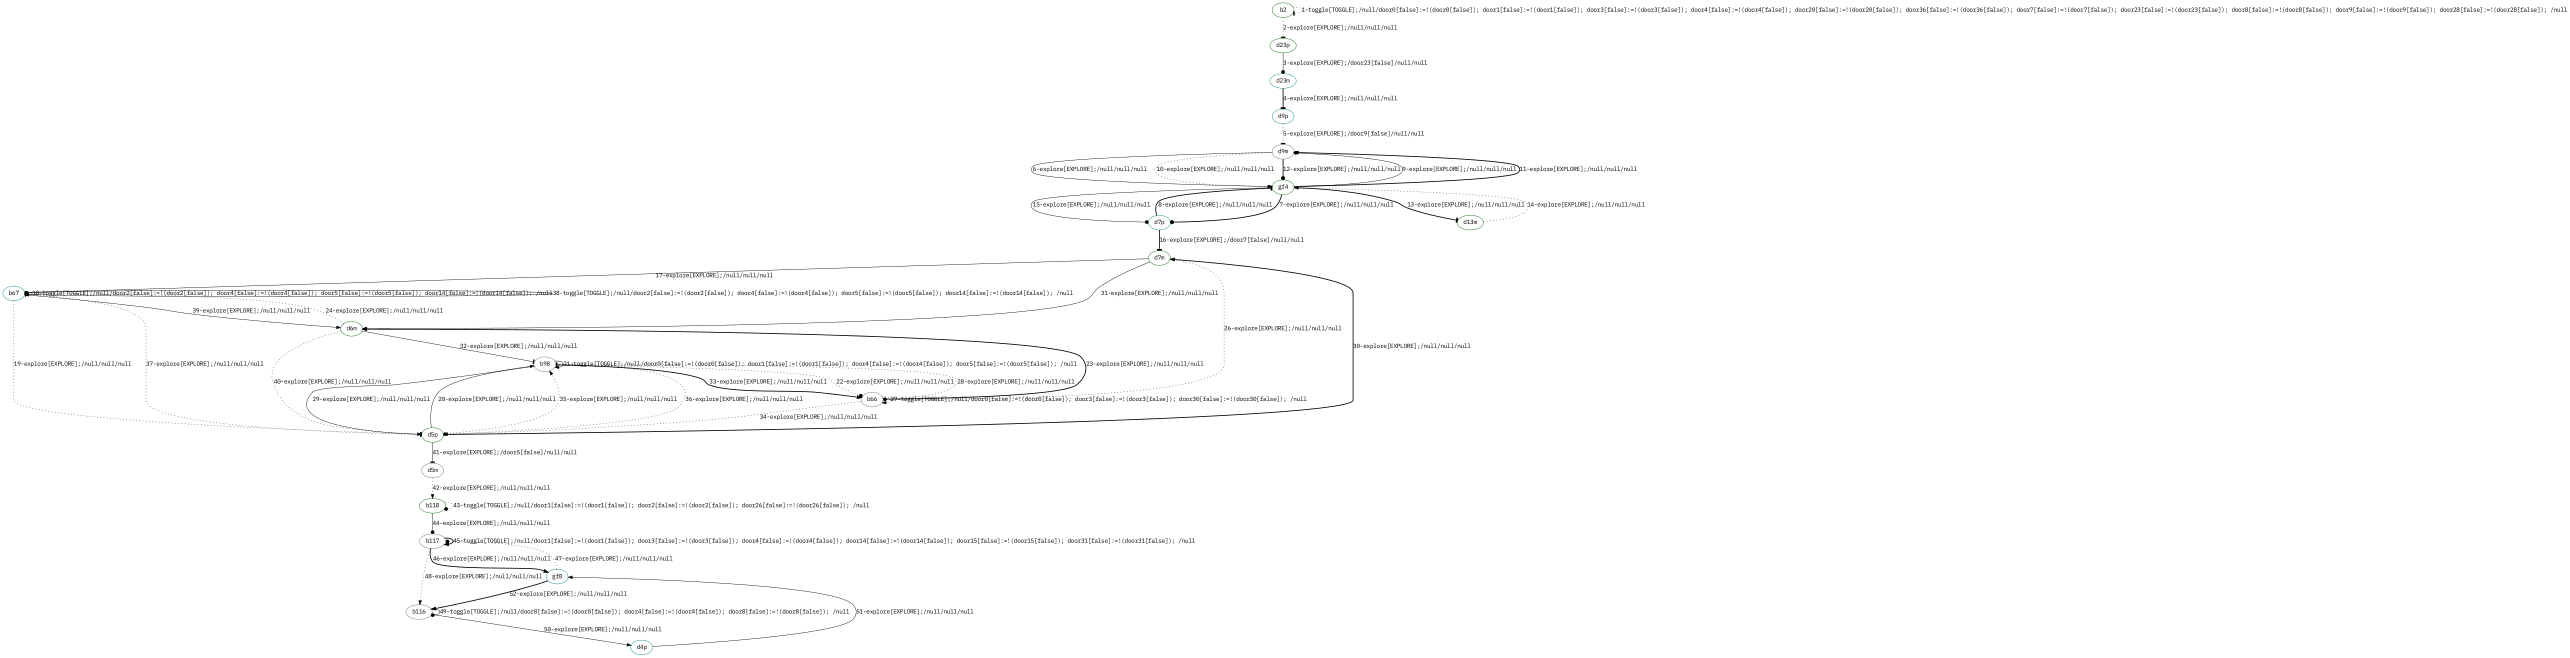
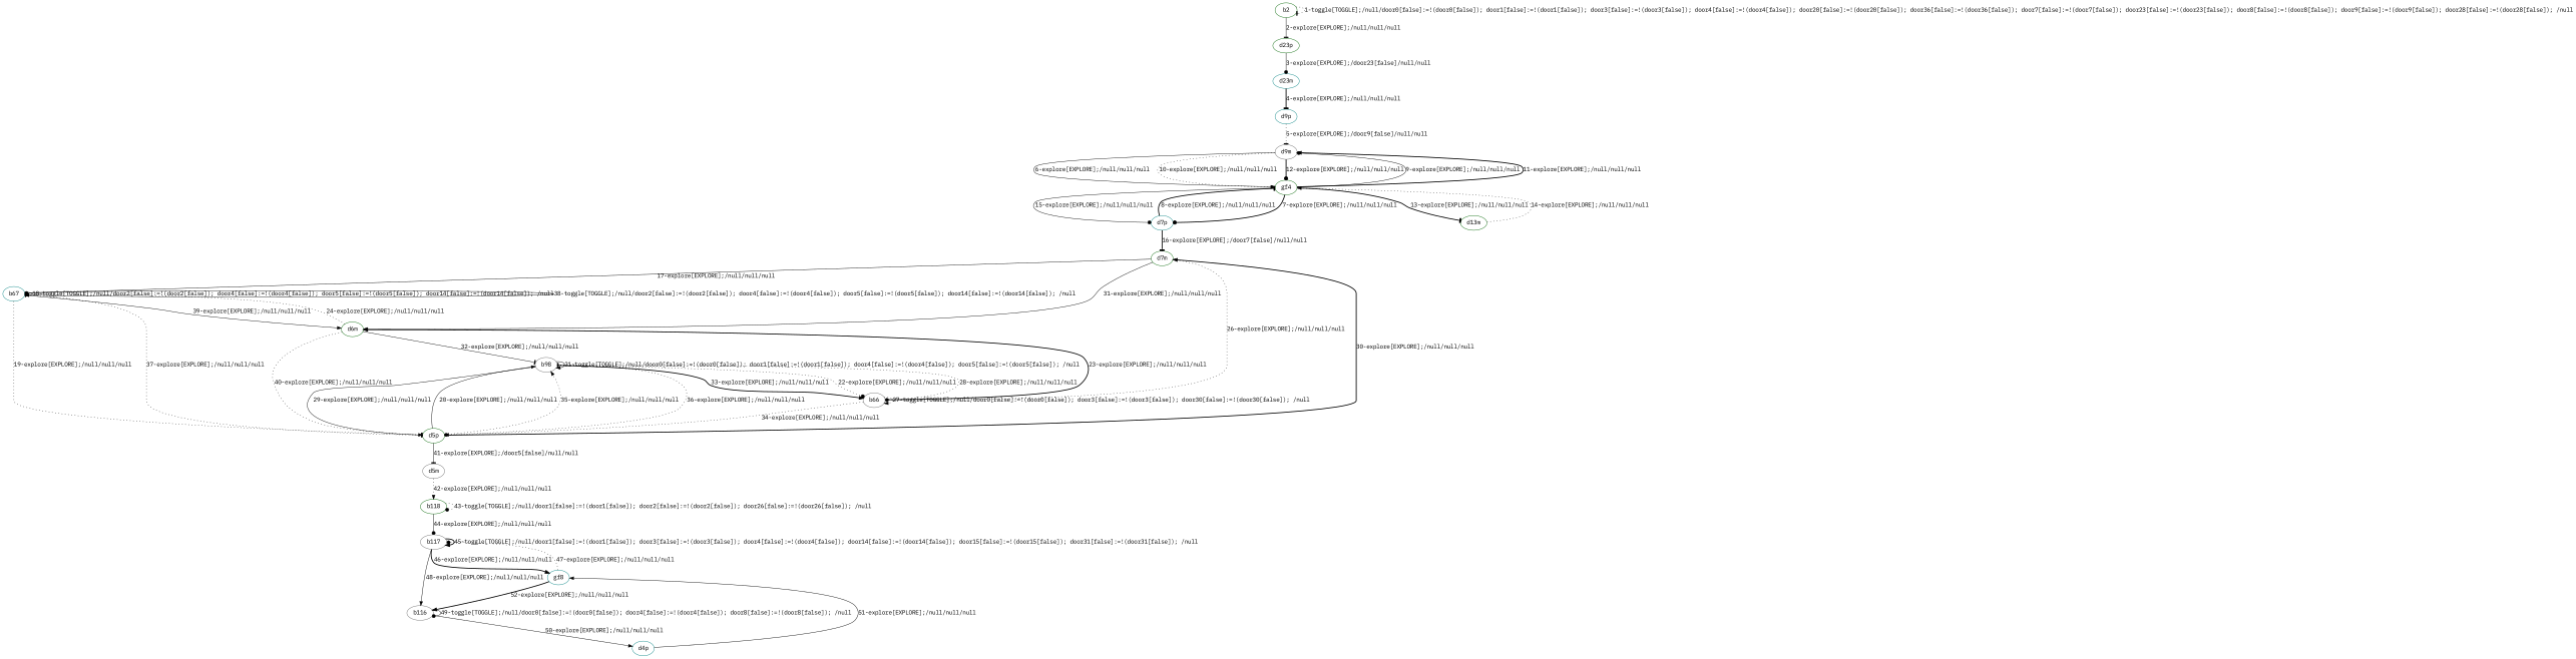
  digraph {
    fontname="IBM Plex Mono"
    node [color=darkgreen fontname="IBM Plex Mono"]
    edge [arrowhead=normal fontname="IBM Plex Mono" style=dotted]
    b2
    d23p
    d23m [color=teal]
    d9p [color=teal]
    d9m [color=gray40]
    gf4
    d7p [color=teal]
    d13m
    d7m
    b67 [color=teal]
    b66 [color=gray40]
    d6m
    d5p
    n14 [color=gray40 label=b98]
    d5m [color=gray40]
    b118
    b117 [color=gray40]
    gf8 [color=teal]
    b116 [color=gray40]
    d4p [color=teal]
    b2 -> b2 [arrowhead=tee label="1-toggle[TOGGLE];/null/door0[false]:=!(door0[false]); door1[false]:=!(door1[false]); door3[false]:=!(door3[false]); door4[false]:=!(door4[false]); door20[false]:=!(door20[false]); door36[false]:=!(door36[false]); door7[false]:=!(door7[false]); door23[false]:=!(door23[false]); door8[false]:=!(door8[false]); door9[false]:=!(door9[false]); door28[false]:=!(door28[false]); /null"]
-   b2 -> d23p [arrowhead=tee label="2-explore[EXPLORE];/null/null/null"]
+   b2 -> d23p [arrowhead=tee label="2-explore[EXPLORE];/null/null/null" style=solid]
    d23p -> d23m [arrowhead=dot label="3-explore[EXPLORE];/door23[false]/null/null" style=solid]
    d23m -> d9p [arrowhead=tee label="4-explore[EXPLORE];/null/null/null" style=bold]
    d9p -> d9m [arrowhead=tee label="5-explore[EXPLORE];/door9[false]/null/null"]
    d9m -> gf4 [label="6-explore[EXPLORE];/null/null/null" style=solid]
    d9m -> gf4 [label="10-explore[EXPLORE];/null/null/null"]
    d9m -> gf4 [arrowhead=dot label="12-explore[EXPLORE];/null/null/null" style=bold]
    gf4 -> d9m [arrowhead=dot label="9-explore[EXPLORE];/null/null/null" style=solid]
    gf4 -> d9m [label="11-explore[EXPLORE];/null/null/null" style=bold]
    gf4 -> d7p [arrowhead=dot label="7-explore[EXPLORE];/null/null/null" style=bold]
    gf4 -> d7p [arrowhead=dot label="15-explore[EXPLORE];/null/null/null" style=solid]
    gf4 -> d13m [arrowhead=tee label="13-explore[EXPLORE];/null/null/null" style=bold]
    d7p -> gf4 [arrowhead=tee label="8-explore[EXPLORE];/null/null/null" style=bold]
    d7p -> d7m [arrowhead=tee label="16-explore[EXPLORE];/door7[false]/null/null" style=bold]
    d13m -> gf4 [label="14-explore[EXPLORE];/null/null/null"]
    d7m -> b67 [arrowhead=dot label="17-explore[EXPLORE];/null/null/null" style=solid]
    d7m -> b66 [arrowhead=dot label="26-explore[EXPLORE];/null/null/null"]
    d7m -> d6m [label="31-explore[EXPLORE];/null/null/null" style=solid]
    b67 -> b67 [label="18-toggle[TOGGLE];/null/door2[false]:=!(door2[false]); door4[false]:=!(door4[false]); door5[false]:=!(door5[false]); door14[false]:=!(door14[false]); /null" style=solid]
    b67 -> b67 [label="38-toggle[TOGGLE];/null/door2[false]:=!(door2[false]); door4[false]:=!(door4[false]); door5[false]:=!(door5[false]); door14[false]:=!(door14[false]); /null" style=solid]
    b67 -> d6m [label="39-explore[EXPLORE];/null/null/null" style=solid]
    b67 -> d5p [label="19-explore[EXPLORE];/null/null/null"]
    b66 -> b66 [label="27-toggle[TOGGLE];/null/door0[false]:=!(door0[false]); door3[false]:=!(door3[false]); door30[false]:=!(door30[false]); /null"]
    b66 -> d6m [label="23-explore[EXPLORE];/null/null/null" style=bold]
    b66 -> d5p [arrowhead=dot label="34-explore[EXPLORE];/null/null/null"]
    b66 -> n14 [arrowhead=tee label="28-explore[EXPLORE];/null/null/null"]
    d6m -> b67 [arrowhead=dot label="24-explore[EXPLORE];/null/null/null"]
    d6m -> d5p [arrowhead=tee label="40-explore[EXPLORE];/null/null/null"]
    d6m -> n14 [arrowhead=tee label="32-explore[EXPLORE];/null/null/null" style=solid]
    d5p -> d7m [label="30-explore[EXPLORE];/null/null/null" style=bold]
    d5p -> b67 [arrowhead=tee label="37-explore[EXPLORE];/null/null/null"]
    d5p -> n14 [label="20-explore[EXPLORE];/null/null/null" style=solid]
    d5p -> n14 [label="35-explore[EXPLORE];/null/null/null"]
    d5p -> d5m [arrowhead=tee label="41-explore[EXPLORE];/door5[false]/null/null" style=solid]
    n14 -> b66 [arrowhead=dot label="22-explore[EXPLORE];/null/null/null"]
    n14 -> b66 [label="33-explore[EXPLORE];/null/null/null" style=bold]
    n14 -> d5p [arrowhead=tee label="29-explore[EXPLORE];/null/null/null" style=solid]
    n14 -> d5p [label="36-explore[EXPLORE];/null/null/null"]
    n14 -> n14 [label="21-toggle[TOGGLE];/null/door0[false]:=!(door0[false]); door1[false]:=!(door1[false]); door4[false]:=!(door4[false]); door5[false]:=!(door5[false]); /null" style=solid]
    d5m -> b118 [label="42-explore[EXPLORE];/null/null/null"]
    b118 -> b118 [arrowhead=dot label="43-toggle[TOGGLE];/null/door1[false]:=!(door1[false]); door2[false]:=!(door2[false]); door26[false]:=!(door26[false]); /null"]
    b118 -> b117 [arrowhead=dot label="44-explore[EXPLORE];/null/null/null" style=solid]
    b117 -> b117 [label="45-toggle[TOGGLE];/null/door1[false]:=!(door1[false]); door3[false]:=!(door3[false]); door4[false]:=!(door4[false]); door14[false]:=!(door14[false]); door15[false]:=!(door15[false]); door31[false]:=!(door31[false]); /null" style=bold]
    b117 -> gf8 [label="46-explore[EXPLORE];/null/null/null" style=bold]
-   b117 -> b116 [label="48-explore[EXPLORE];/null/null/null"]
+   b117 -> b116 [label="48-explore[EXPLORE];/null/null/null" style=solid]
    gf8 -> b117 [arrowhead=dot label="47-explore[EXPLORE];/null/null/null"]
    gf8 -> b116 [label="52-explore[EXPLORE];/null/null/null" style=bold]
    b116 -> b116 [arrowhead=dot label="49-toggle[TOGGLE];/null/door0[false]:=!(door0[false]); door4[false]:=!(door4[false]); door8[false]:=!(door8[false]); /null" style=solid]
    b116 -> d4p [label="50-explore[EXPLORE];/null/null/null" style=solid]
    d4p -> gf8 [label="51-explore[EXPLORE];/null/null/null" style=solid]
  }
